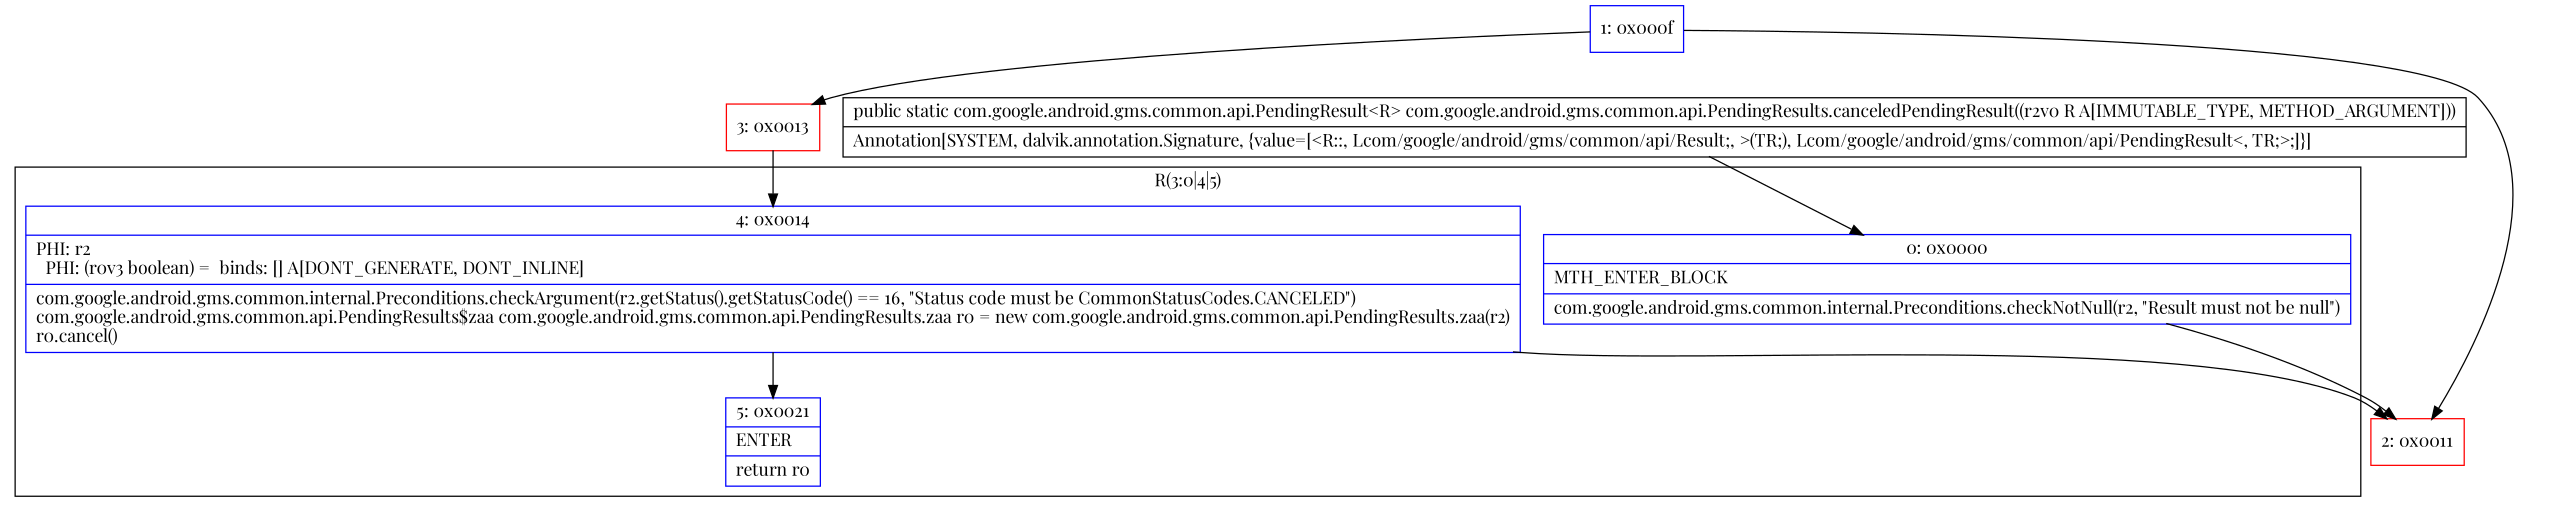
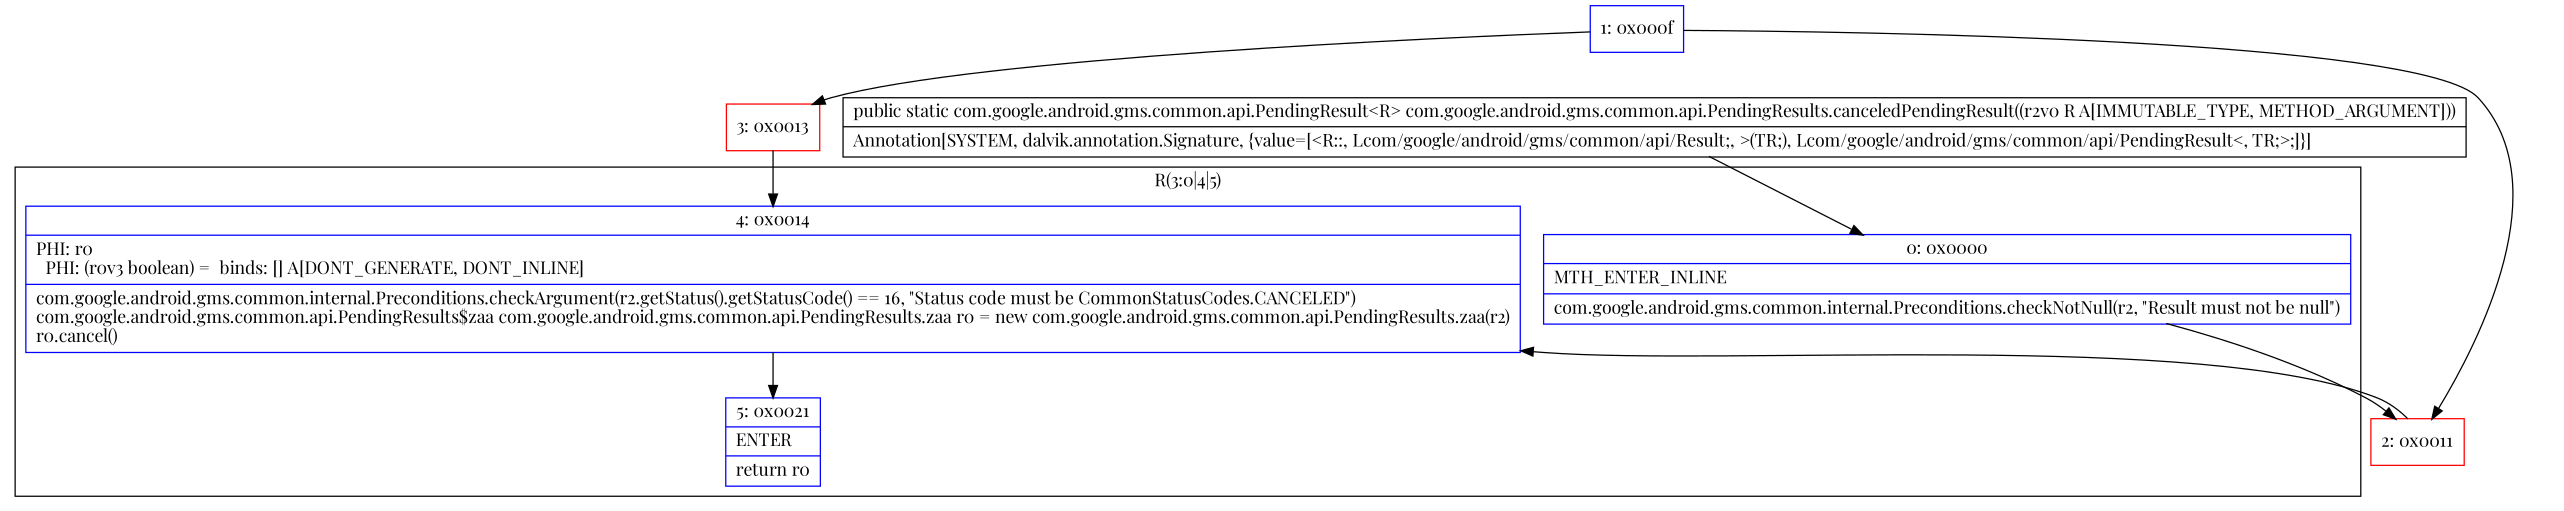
  digraph {
    fontname="Playfair Display"
    node [color=blue fontname="Playfair Display" shape=record]
    edge [fontname="Playfair Display"]
-   n1 [label="{0\:\ 0x0000|MTH_ENTER_BLOCK\l|com.google.android.gms.common.internal.Preconditions.checkNotNull(r2, \"Result must not be null\")\l}"]
-   n2 [label="{4\:\ 0x0014|PHI: r2 \l  PHI: (r0v3 boolean) =  binds: [] A[DONT_GENERATE, DONT_INLINE]\l|com.google.android.gms.common.internal.Preconditions.checkArgument(r2.getStatus().getStatusCode() == 16, \"Status code must be CommonStatusCodes.CANCELED\")\lcom.google.android.gms.common.api.PendingResults$zaa com.google.android.gms.common.api.PendingResults.zaa r0 = new com.google.android.gms.common.api.PendingResults.zaa(r2)\lr0.cancel()\l}"]
+   n1 [label="{0\:\ 0x0000|MTH_ENTER_INLINE\l|com.google.android.gms.common.internal.Preconditions.checkNotNull(r2, \"Result must not be null\")\l}"]
+   n2 [label="{4\:\ 0x0014|PHI: r0 \l  PHI: (r0v3 boolean) =  binds: [] A[DONT_GENERATE, DONT_INLINE]\l|com.google.android.gms.common.internal.Preconditions.checkArgument(r2.getStatus().getStatusCode() == 16, \"Status code must be CommonStatusCodes.CANCELED\")\lcom.google.android.gms.common.api.PendingResults$zaa com.google.android.gms.common.api.PendingResults.zaa r0 = new com.google.android.gms.common.api.PendingResults.zaa(r2)\lr0.cancel()\l}"]
    n3 [label="{5\:\ 0x0021|ENTER\l|return r0\l}"]
    n4 [color=red label="{2\:\ 0x0011}"]
    n5 [label="{1\:\ 0x000f}"]
    n6 [color=red label="{3\:\ 0x0013}"]
    n7 [label="{public static com.google.android.gms.common.api.PendingResult\<R\> com.google.android.gms.common.api.PendingResults.canceledPendingResult((r2v0 R A[IMMUTABLE_TYPE, METHOD_ARGUMENT]))  | Annotation[SYSTEM, dalvik.annotation.Signature, \{value=[\<R::, Lcom\/google\/android\/gms\/common\/api\/Result;, \>(TR;), Lcom\/google\/android\/gms\/common\/api\/PendingResult\<, TR;\>;]\}]\l}" color=""]
    subgraph cluster_1 {
      label="R(3:0|4|5)"
      n1
      n2
      n3
    }
    n1 -> n4
    n2 -> n3
-   n2 -> n4
+   n4 -> n2
    n5 -> n4
    n5 -> n6
    n6 -> n2
    n7 -> n1
  }
